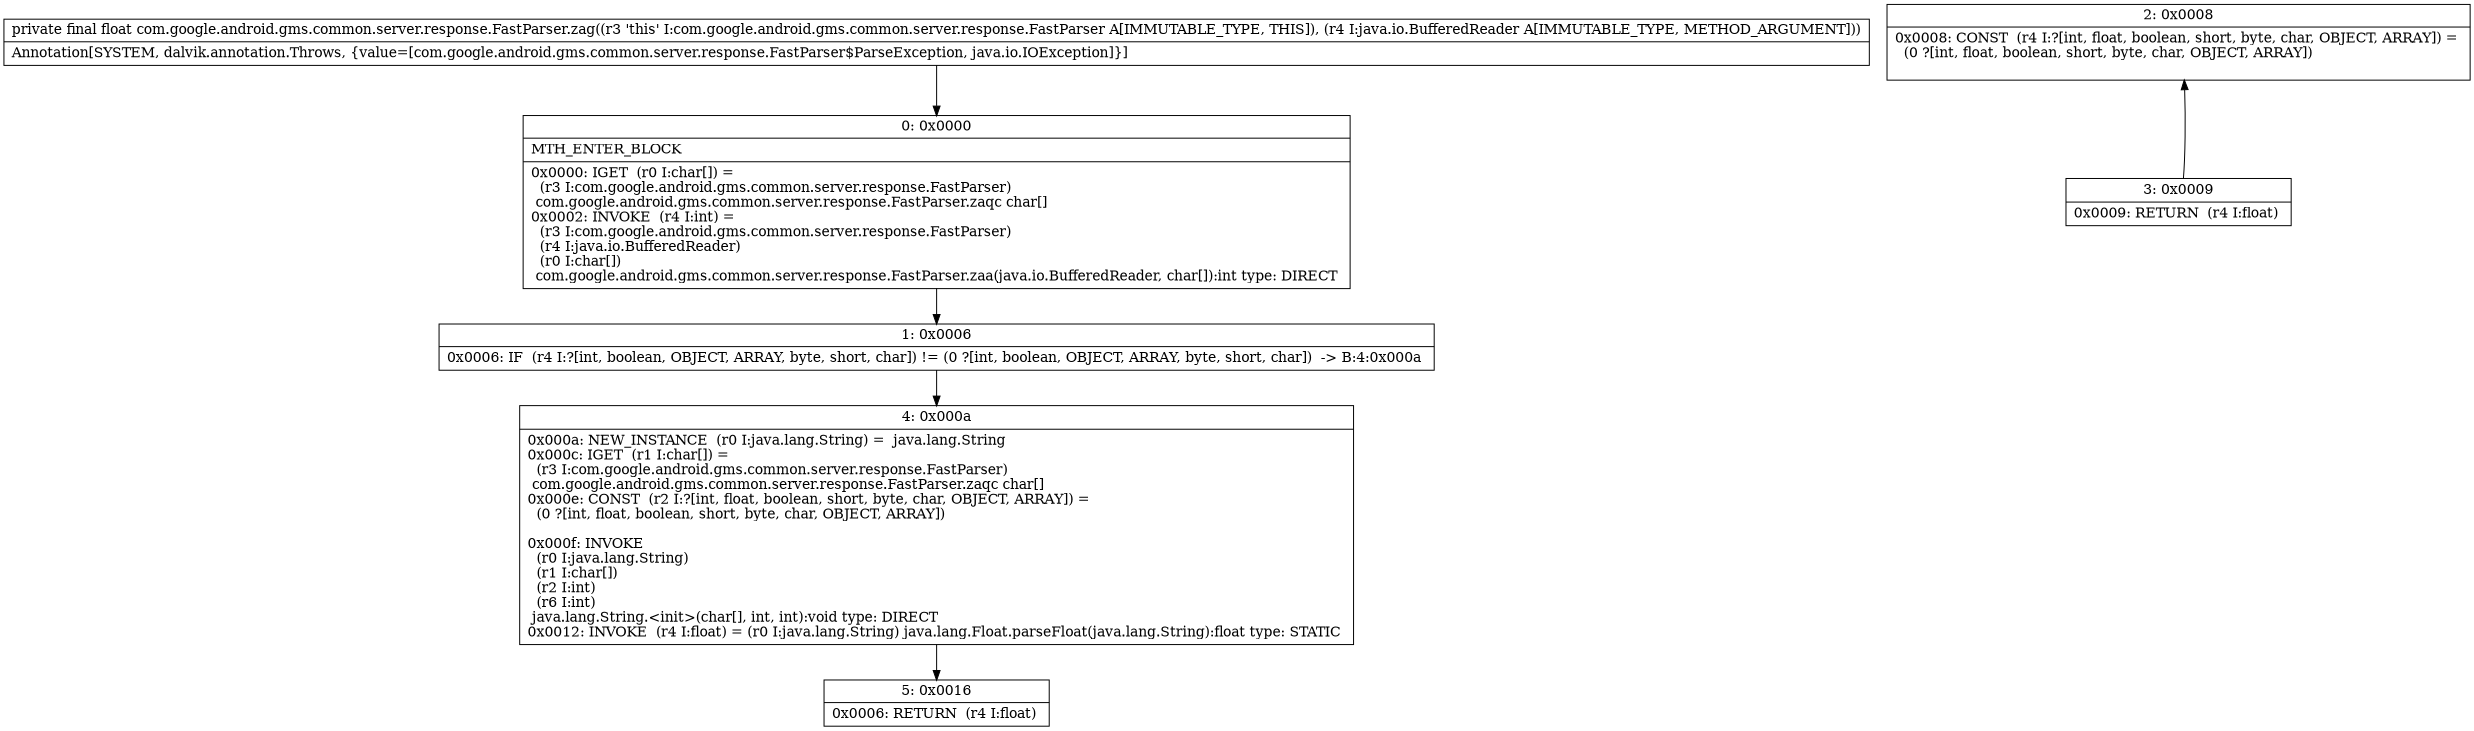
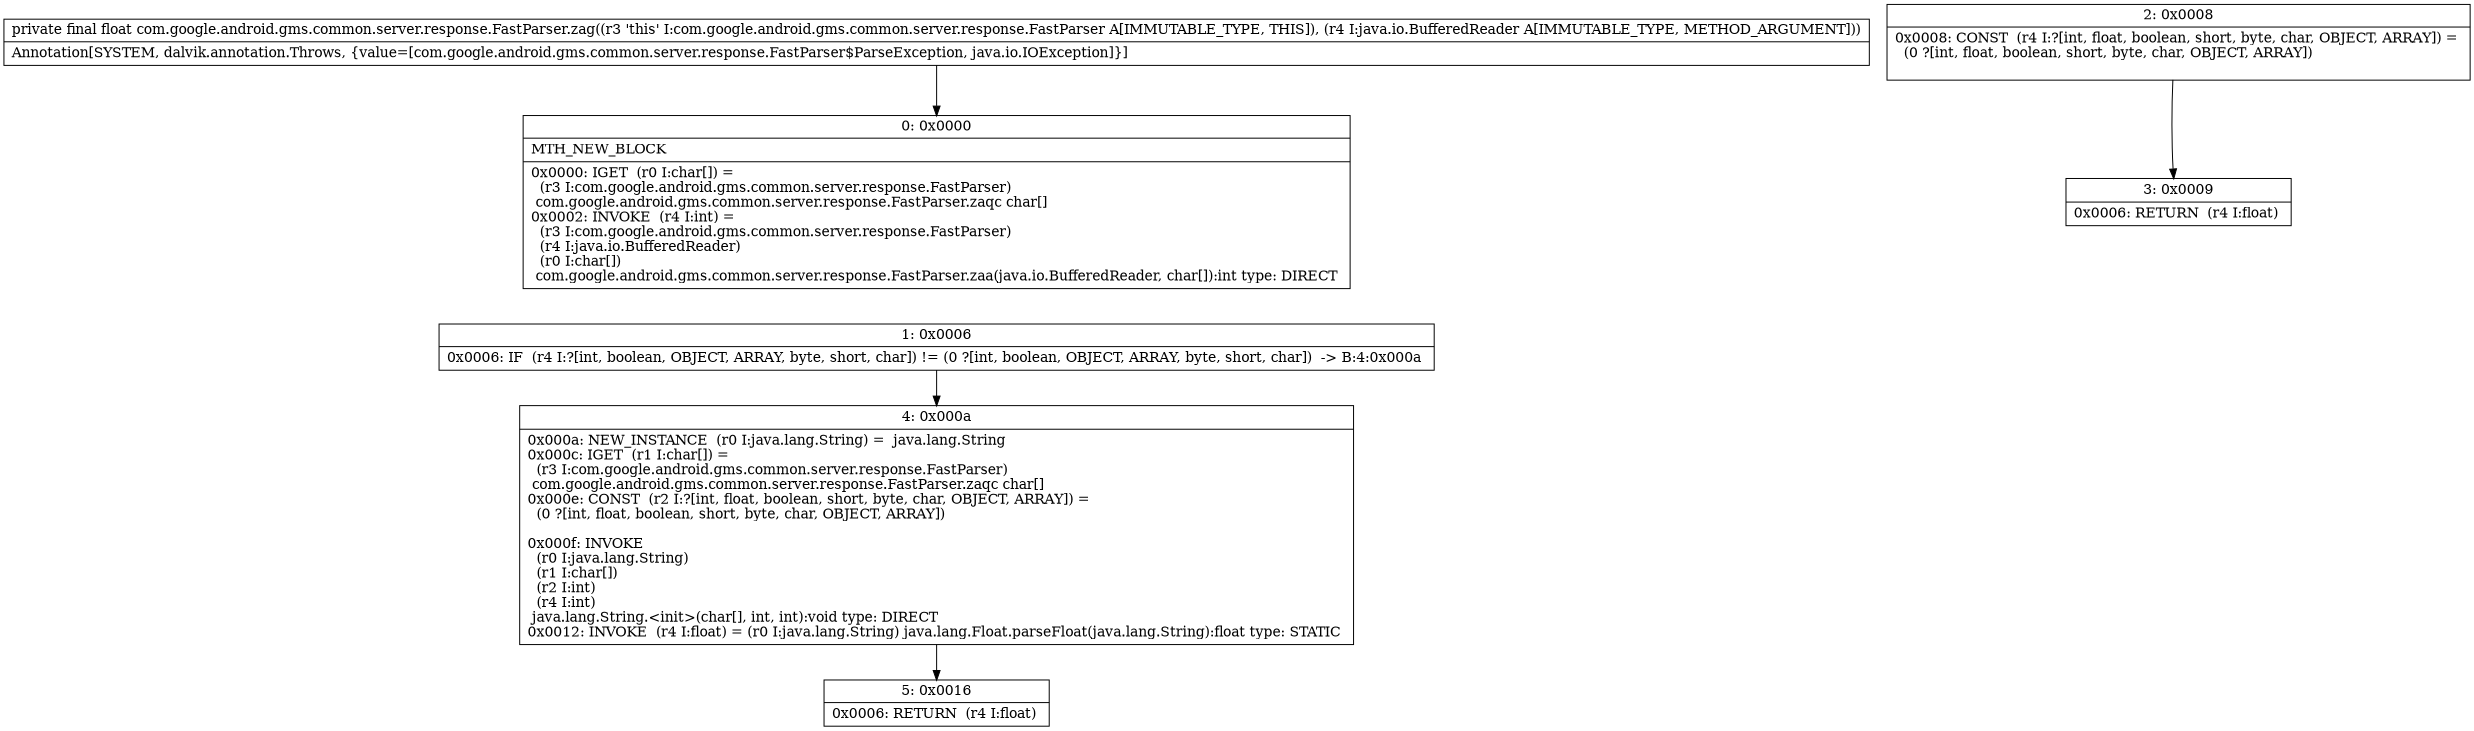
  digraph {
    node [shape=record]
-   n1 [label="{0\:\ 0x0000|MTH_ENTER_BLOCK\l|0x0000: IGET  (r0 I:char[]) = \l  (r3 I:com.google.android.gms.common.server.response.FastParser)\l com.google.android.gms.common.server.response.FastParser.zaqc char[] \l0x0002: INVOKE  (r4 I:int) = \l  (r3 I:com.google.android.gms.common.server.response.FastParser)\l  (r4 I:java.io.BufferedReader)\l  (r0 I:char[])\l com.google.android.gms.common.server.response.FastParser.zaa(java.io.BufferedReader, char[]):int type: DIRECT \l}"]
+   n1 [label="{0\:\ 0x0000|MTH_NEW_BLOCK\l|0x0000: IGET  (r0 I:char[]) = \l  (r3 I:com.google.android.gms.common.server.response.FastParser)\l com.google.android.gms.common.server.response.FastParser.zaqc char[] \l0x0002: INVOKE  (r4 I:int) = \l  (r3 I:com.google.android.gms.common.server.response.FastParser)\l  (r4 I:java.io.BufferedReader)\l  (r0 I:char[])\l com.google.android.gms.common.server.response.FastParser.zaa(java.io.BufferedReader, char[]):int type: DIRECT \l}"]
    n2 [label="{1\:\ 0x0006|0x0006: IF  (r4 I:?[int, boolean, OBJECT, ARRAY, byte, short, char]) != (0 ?[int, boolean, OBJECT, ARRAY, byte, short, char])  \-\> B:4:0x000a \l}"]
-   n3 [label="{4\:\ 0x000a|0x000a: NEW_INSTANCE  (r0 I:java.lang.String) =  java.lang.String \l0x000c: IGET  (r1 I:char[]) = \l  (r3 I:com.google.android.gms.common.server.response.FastParser)\l com.google.android.gms.common.server.response.FastParser.zaqc char[] \l0x000e: CONST  (r2 I:?[int, float, boolean, short, byte, char, OBJECT, ARRAY]) = \l  (0 ?[int, float, boolean, short, byte, char, OBJECT, ARRAY])\l \l0x000f: INVOKE  \l  (r0 I:java.lang.String)\l  (r1 I:char[])\l  (r2 I:int)\l  (r6 I:int)\l java.lang.String.\<init\>(char[], int, int):void type: DIRECT \l0x0012: INVOKE  (r4 I:float) = (r0 I:java.lang.String) java.lang.Float.parseFloat(java.lang.String):float type: STATIC \l}"]
+   n3 [label="{4\:\ 0x000a|0x000a: NEW_INSTANCE  (r0 I:java.lang.String) =  java.lang.String \l0x000c: IGET  (r1 I:char[]) = \l  (r3 I:com.google.android.gms.common.server.response.FastParser)\l com.google.android.gms.common.server.response.FastParser.zaqc char[] \l0x000e: CONST  (r2 I:?[int, float, boolean, short, byte, char, OBJECT, ARRAY]) = \l  (0 ?[int, float, boolean, short, byte, char, OBJECT, ARRAY])\l \l0x000f: INVOKE  \l  (r0 I:java.lang.String)\l  (r1 I:char[])\l  (r2 I:int)\l  (r4 I:int)\l java.lang.String.\<init\>(char[], int, int):void type: DIRECT \l0x0012: INVOKE  (r4 I:float) = (r0 I:java.lang.String) java.lang.Float.parseFloat(java.lang.String):float type: STATIC \l}"]
    n4 [label="{2\:\ 0x0008|0x0008: CONST  (r4 I:?[int, float, boolean, short, byte, char, OBJECT, ARRAY]) = \l  (0 ?[int, float, boolean, short, byte, char, OBJECT, ARRAY])\l \l}"]
-   n5 [label="{3\:\ 0x0009|0x0009: RETURN  (r4 I:float) \l}"]
+   n5 [label="{3\:\ 0x0009|0x0006: RETURN  (r4 I:float) \l}"]
    n6 [label="{5\:\ 0x0016|0x0006: RETURN  (r4 I:float) \l}"]
    n7 [label="{private final float com.google.android.gms.common.server.response.FastParser.zag((r3 'this' I:com.google.android.gms.common.server.response.FastParser A[IMMUTABLE_TYPE, THIS]), (r4 I:java.io.BufferedReader A[IMMUTABLE_TYPE, METHOD_ARGUMENT]))  | Annotation[SYSTEM, dalvik.annotation.Throws, \{value=[com.google.android.gms.common.server.response.FastParser$ParseException, java.io.IOException]\}]\l}"]
-   n1 -> n2
    n2 -> n3
    n3 -> n6
-   n5 -> n4
+   n4 -> n5
    n7 -> n1
  }
